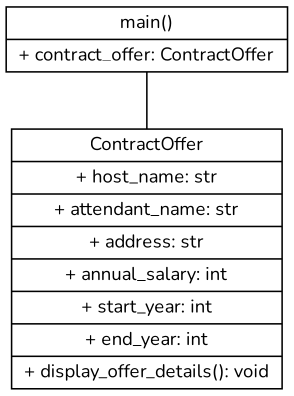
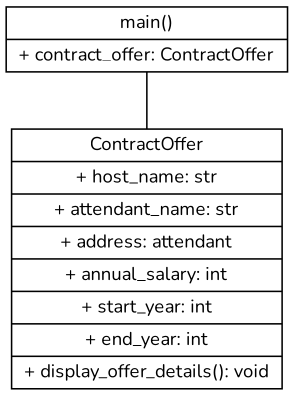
  digraph {
    fontname=Nunito
    node [fontname=Nunito fontsize=12 shape=record]
-   n1 [label="{ContractOffer|+ host_name: str|+ attendant_name: str|+ address: str|+ annual_salary: int|+ start_year: int|+ end_year: int|+ display_offer_details(): void}"]
+   n1 [label="{ContractOffer|+ host_name: str|+ attendant_name: str|+ address: attendant|+ annual_salary: int|+ start_year: int|+ end_year: int|+ display_offer_details(): void}"]
    n2 [label="{main()|+ contract_offer: ContractOffer}"]
    n2 -> n1 [arrowhead=none fontname=Nunito]
  }
